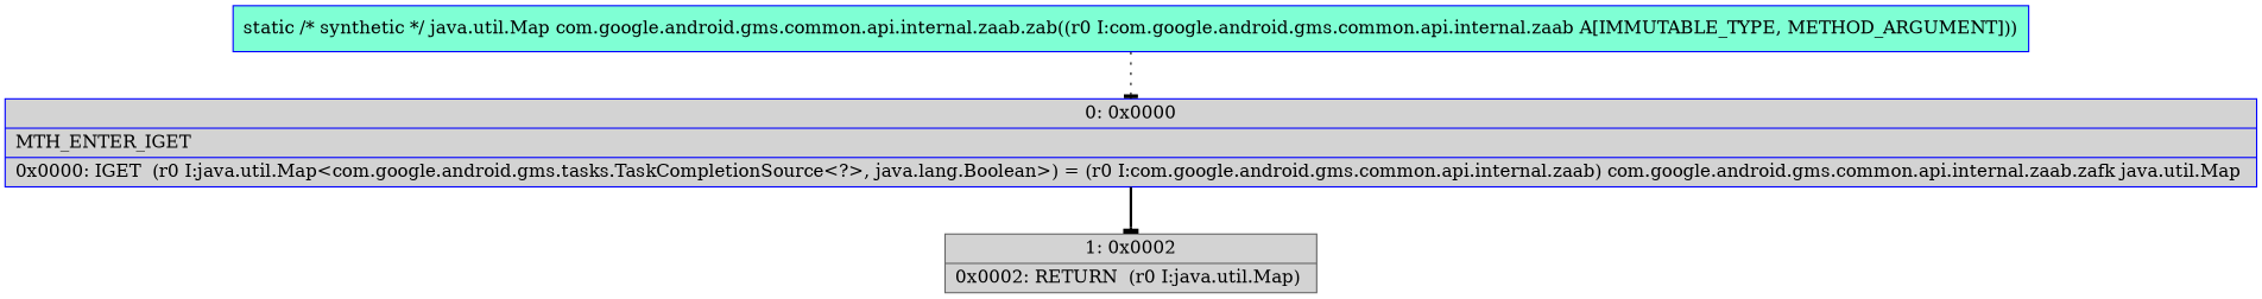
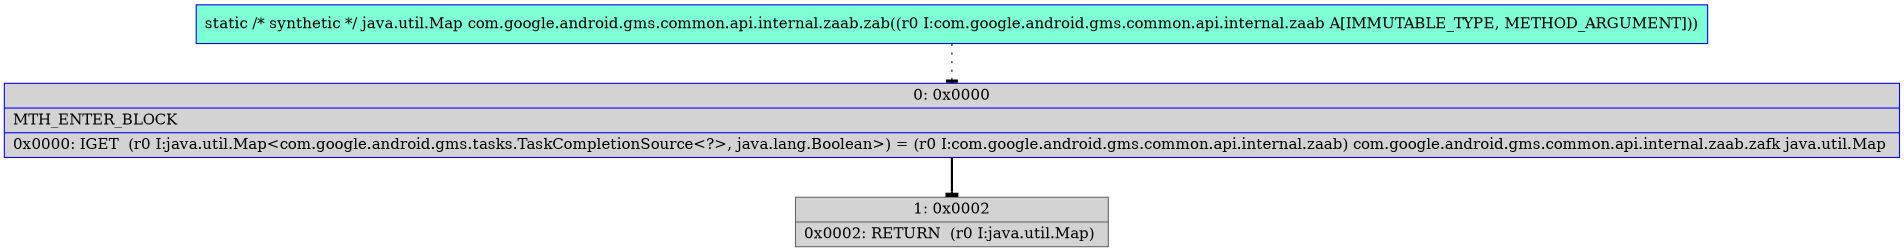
  digraph {
    node [shape=record style=filled fillcolor=lightgrey color=blue]
    edge [arrowhead=tee]
-   n1 [label="{0\:\ 0x0000|MTH_ENTER_IGET\l|0x0000: IGET  (r0 I:java.util.Map\<com.google.android.gms.tasks.TaskCompletionSource\<?\>, java.lang.Boolean\>) = (r0 I:com.google.android.gms.common.api.internal.zaab) com.google.android.gms.common.api.internal.zaab.zafk java.util.Map \l}"]
+   n1 [label="{0\:\ 0x0000|MTH_ENTER_BLOCK\l|0x0000: IGET  (r0 I:java.util.Map\<com.google.android.gms.tasks.TaskCompletionSource\<?\>, java.lang.Boolean\>) = (r0 I:com.google.android.gms.common.api.internal.zaab) com.google.android.gms.common.api.internal.zaab.zafk java.util.Map \l}"]
    n2 [label="{1\:\ 0x0002|0x0002: RETURN  (r0 I:java.util.Map) \l}" color=gray40]
    n3 [label="{static \/* synthetic *\/ java.util.Map com.google.android.gms.common.api.internal.zaab.zab((r0 I:com.google.android.gms.common.api.internal.zaab A[IMMUTABLE_TYPE, METHOD_ARGUMENT])) }" fillcolor=aquamarine]
    n1 -> n2 [style=bold]
    n3 -> n1 [style=dotted]
  }
